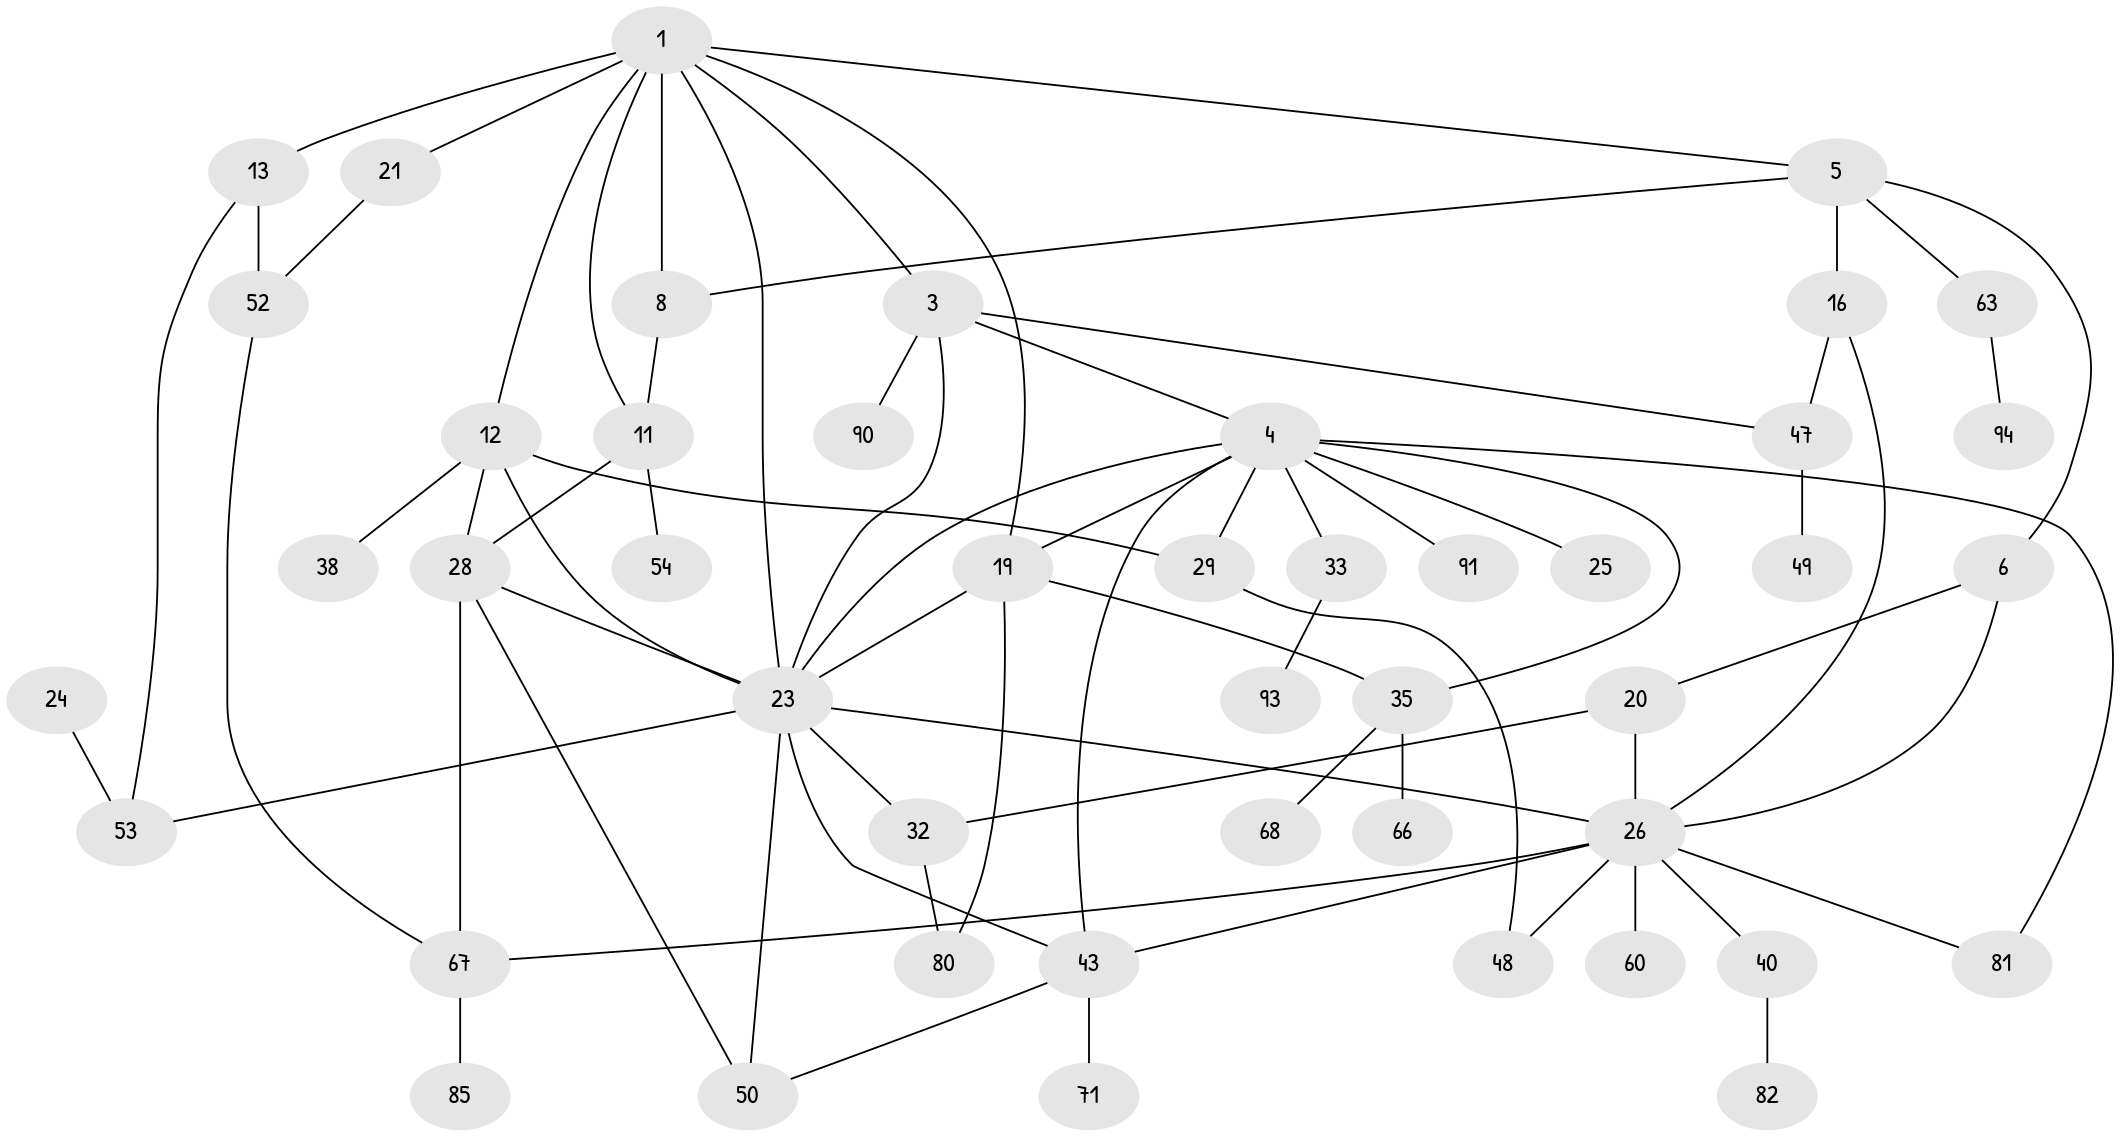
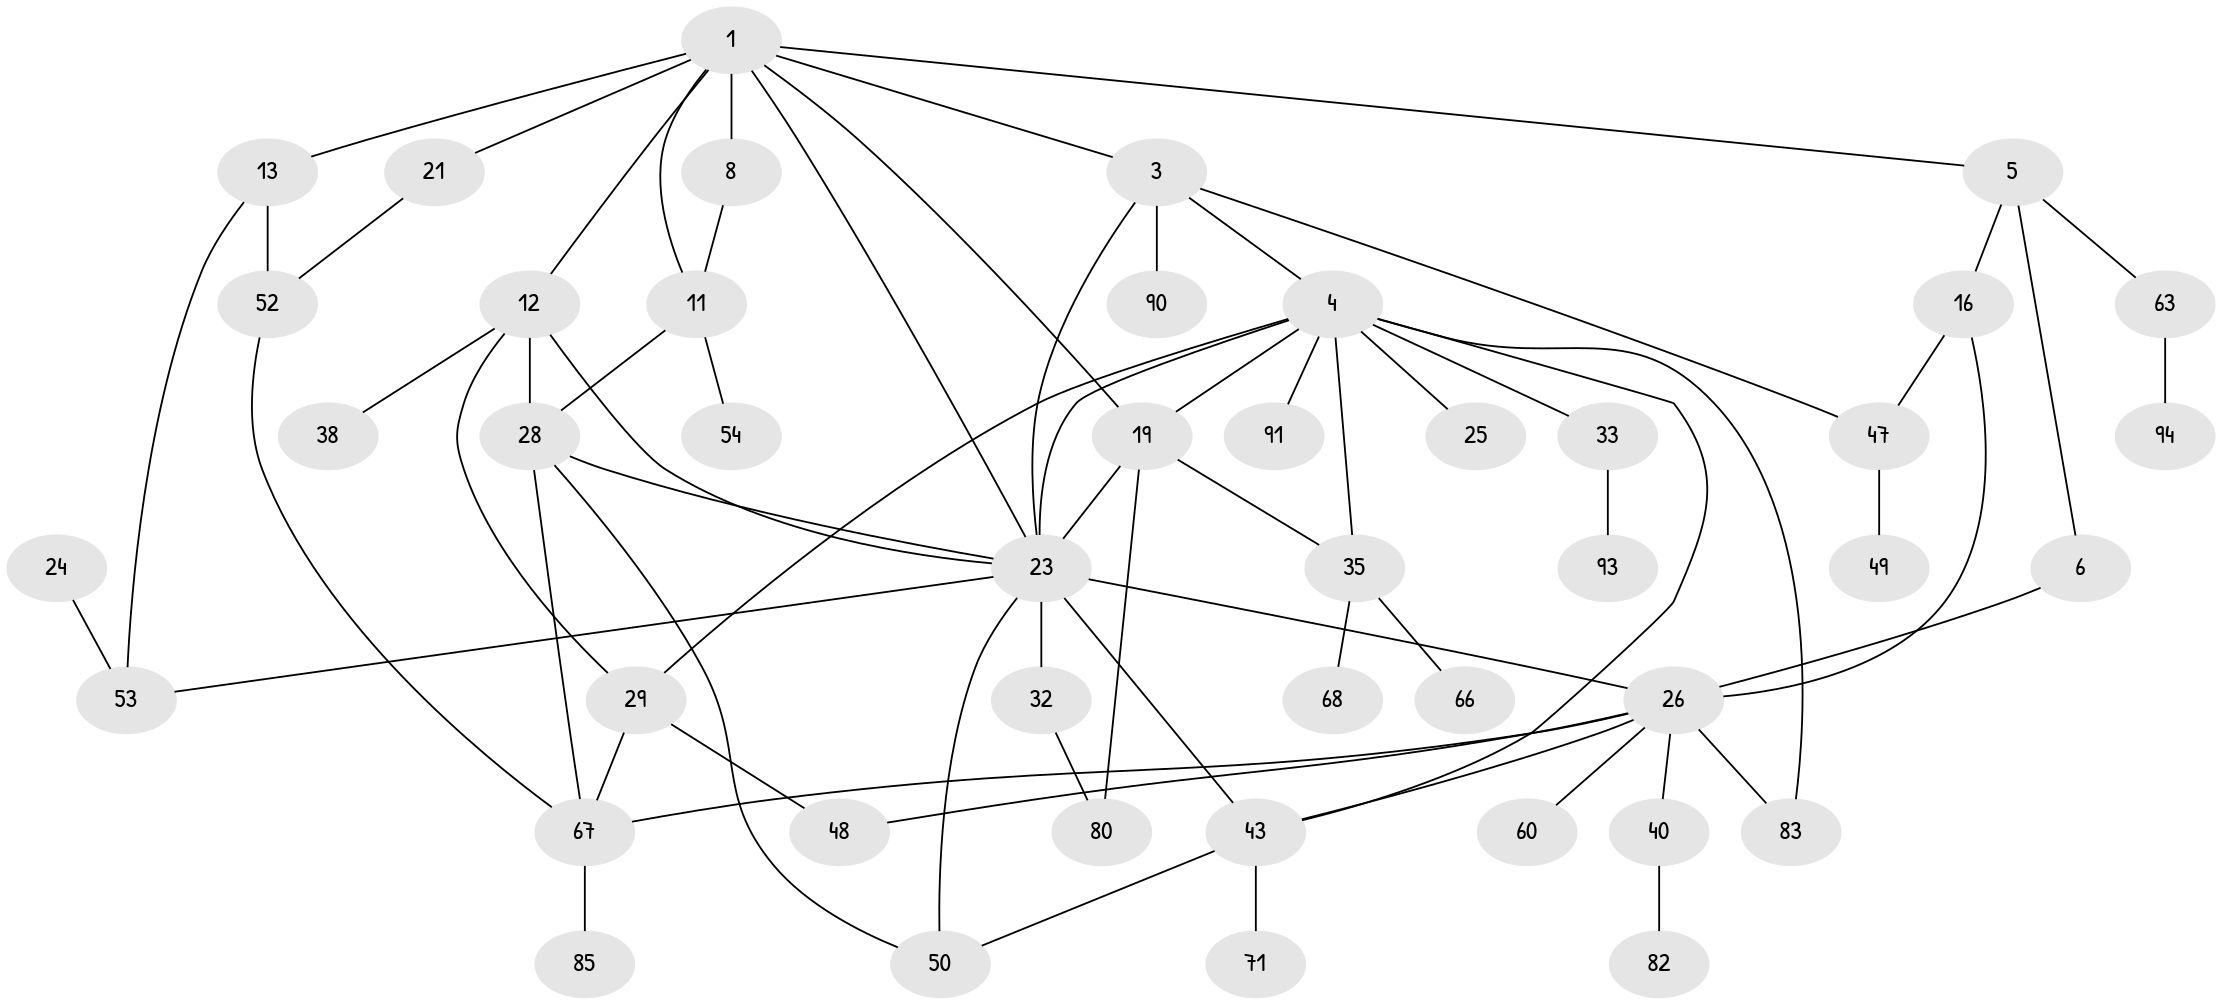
  graph {
    fontname="Patrick Hand"
    node [color=gray90 fontname="Patrick Hand" style=filled]
    edge [fontname="Patrick Hand"]
    1 [super="+2+15+76"]
    3
    5 [super="+34"]
    8 [super="+57"]
    11
    12 [super="+16+18"]
    13
    19 [super="+31"]
    21
    23 [super="+46+61+27"]
    4 [super="+37+77+36+7"]
    47 [super="+66"]
    90
    6
    n15 [label=16]
    63
    n17 [label=28 super="+96+44+69"]
    54
    29 [super="+64"]
    38 [super="+51"]
    52
    53 [super="+55+86+78"]
    35 [super="+62"]
    80
    43 [super="+58+65"]
    26 [super="+28"]
    32 [super="+74+84"]
    50
    25
    33
-   81
+   81 [label=83]
    91
    49
    67 [super="+73+75"]
    48 [super="+89"]
    93 [super="+95"]
    n37 [label=66]
    68
    71
-   20
    94
    40
    60
    24
    85
    82
    1 -- 3
    1 -- 5
    1 -- 8
    1 -- 11
    1 -- 12
    1 -- 13
    1 -- 19
    1 -- 21
    1 -- 23
    3 -- 23
    3 -- 4
    3 -- 47
    3 -- 90
-   5 -- 8
    5 -- 6
    5 -- n15
    5 -- 63
    8 -- 11
    11 -- n17
    11 -- 54
    12 -- 23
    12 -- n17
    12 -- 29
    12 -- 38
    13 -- 52
    13 -- 53
    19 -- 23
    19 -- 35
    19 -- 80
    21 -- 52
    23 -- 53
    23 -- 43
    23 -- 26
    23 -- 32
    23 -- 50
    4 -- 19
    4 -- 23
    4 -- 29
    4 -- 35
    4 -- 43
    4 -- 25
    4 -- 33
    4 -- 81
    4 -- 91
    47 -- 49
    6 -- 26
-   6 -- 20
    n15 -- 47
    n15 -- 26
    63 -- 94
    n17 -- 23 [weight=2]
    n17 -- 50
    n17 -- 67
+   29 -- 67
    29 -- 48
    52 -- 67
    35 -- n37
    35 -- 68
    43 -- 50
    43 -- 71
    26 -- 43
    26 -- 81
    26 -- 67
    26 -- 48
    26 -- 40
    26 -- 60
    32 -- 80
    33 -- 93
    67 -- 85
-   20 -- 26
-   20 -- 32
    40 -- 82
    24 -- 53
  }
